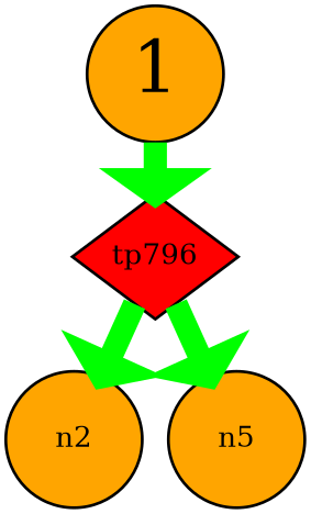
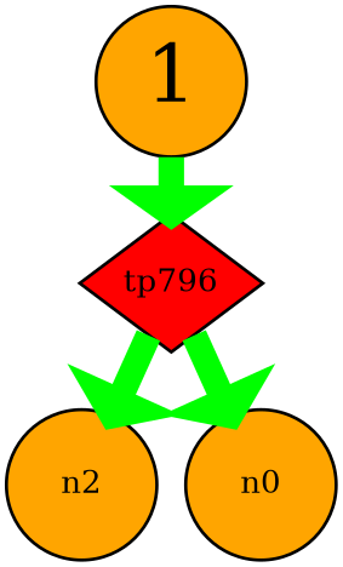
  digraph {
    node [fillcolor=orange fontsize=20 shape=circle style="bold, filled"]
    edge [color=green style="setlinewidth(16)" weight=60]
    n1 [fontsize=50 height=1.3 label=1]
    tp796 [fillcolor=red height=1.2 shape=diamond width=1.2]
    n2 [height=1.3]
-   n5 [height=1.3]
+   n5 [height=1.3 label=n0]
    n1 -> tp796
    tp796 -> n2
    tp796 -> n5
  }
